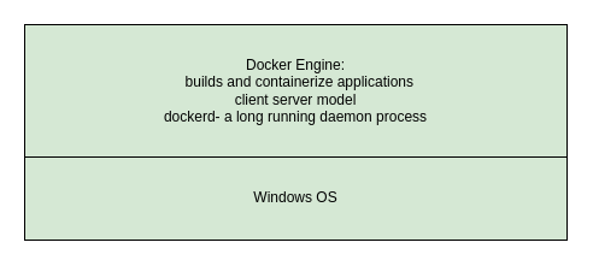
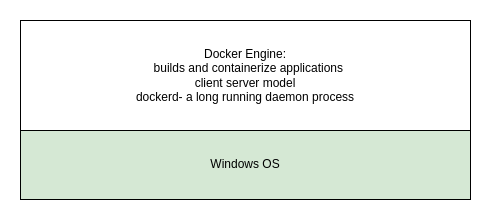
  <mxCell id="0" />
  <mxCell id="1" parent="0" />
  <mxCell id="2" value="Windows OS" style="rounded=0;whiteSpace=wrap;html=1;fillColor=#d5e8d4;" vertex="1" parent="1"><mxGeometry x="20" y="129" width="450" height="70" as="geometry" /></mxCell>
- <mxCell id="3" value="Docker Engine:&lt;br&gt;&amp;nbsp; builds and containerize applications&lt;br&gt;client server model&lt;br&gt;dockerd- a long running daemon process&lt;br&gt;" style="rounded=0;whiteSpace=wrap;html=1;fillColor=#d5e8d4;" vertex="1" parent="1"><mxGeometry x="20" y="20" width="450" height="110" as="geometry" /></mxCell>
+ <mxCell id="3" value="Docker Engine:&lt;br&gt;&amp;nbsp; builds and containerize applications&lt;br&gt;client server model&lt;br&gt;dockerd- a long running daemon process&lt;br&gt;" style="rounded=0;whiteSpace=wrap;html=1;" vertex="1" parent="1"><mxGeometry x="20" y="20" width="450" height="110" as="geometry" /></mxCell>
